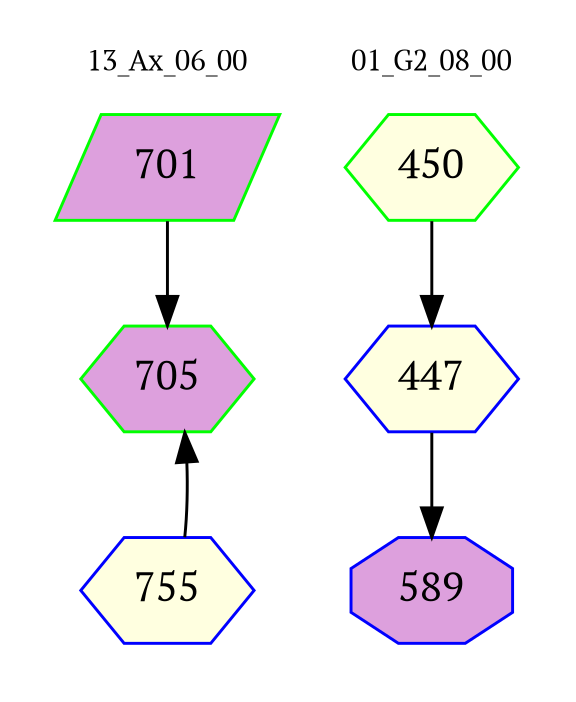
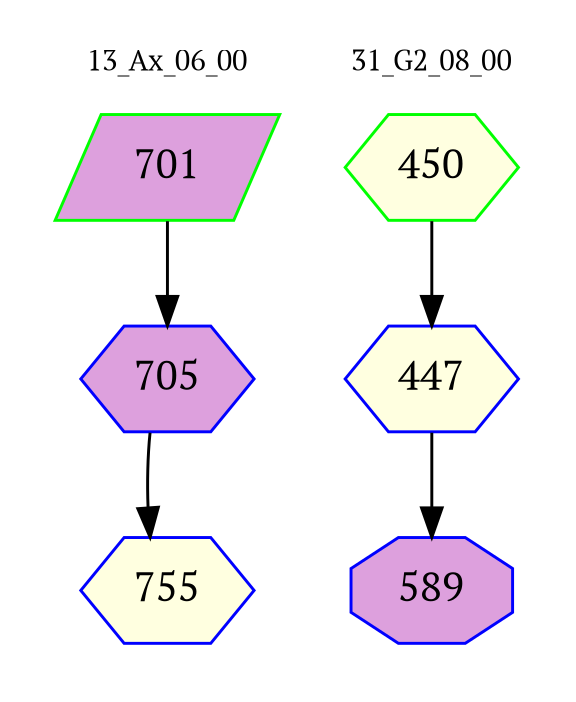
  digraph {
    fontname="PT Serif"
    node [color=blue fillcolor=plum fontname="PT Serif" shape=hexagon style=filled]
    edge [color=black fontname="PT Serif"]
    n1 [color=green label=701 shape=parallelogram]
-   n2 [color=green label=705]
+   n2 [label=705]
    n3 [fillcolor=lightyellow label=755]
    n4 [color=green fillcolor=lightyellow label=450]
    n5 [fillcolor=lightyellow label=447]
    n6 [label=589 shape=octagon]
    subgraph cluster_1 {
      color=white
      fontsize=10
      label="13_Ax_06_00"
      n1
      n2
      n3
    }
    subgraph cluster_2 {
      color=white
      fontsize=10
-     label="01_G2_08_00"
+     label="31_G2_08_00"
      n4
      n5
      n6
    }
    n1 -> n2
-   n3 -> n2
+   n2 -> n3
    n4 -> n5
    n5 -> n6
  }
